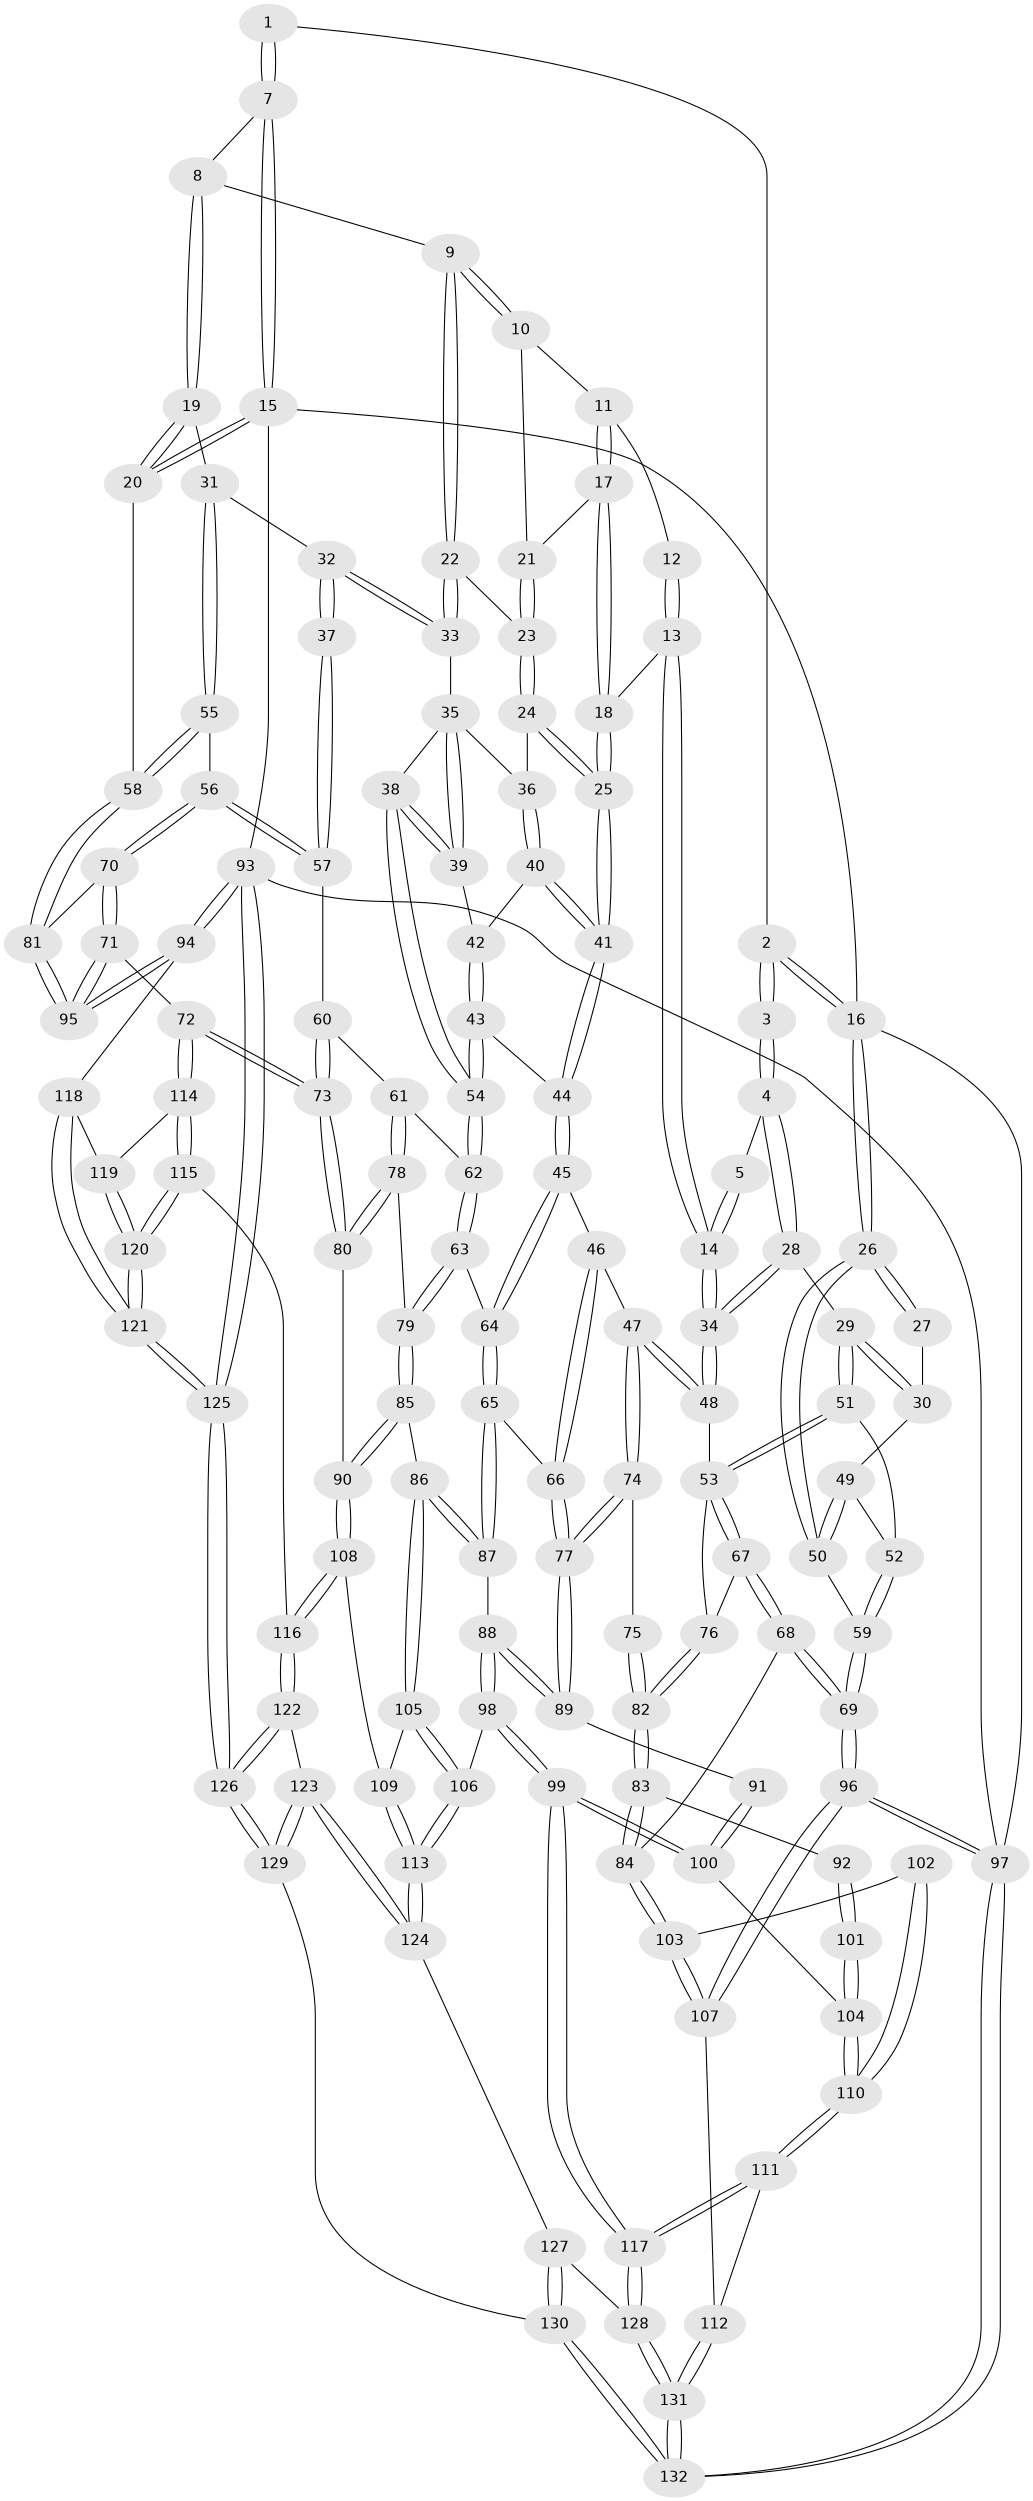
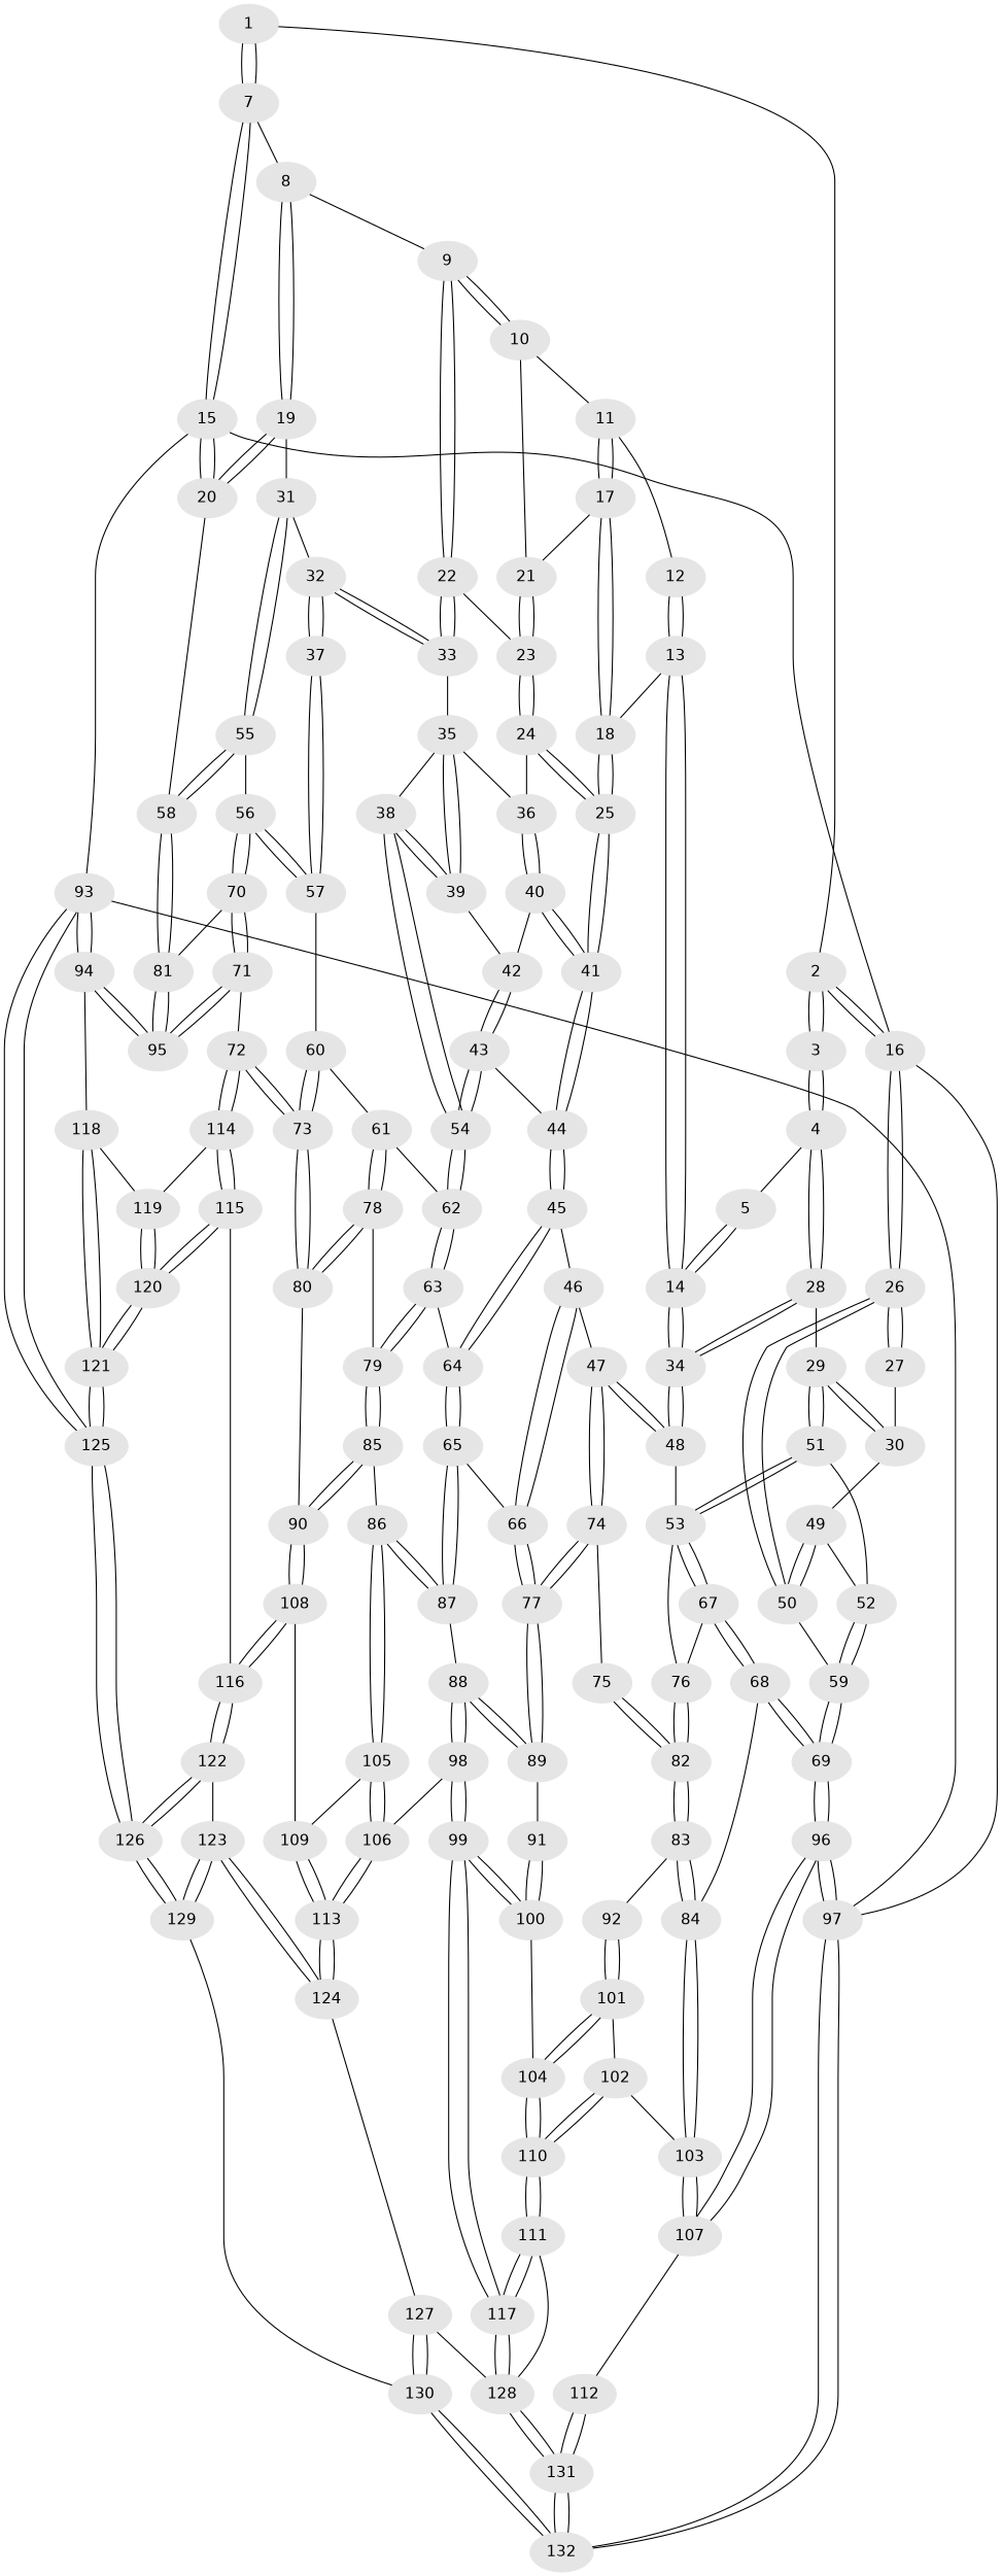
  graph {
    fontname="DejaVu Sans"
    node [color=gray90 fontname="DejaVu Sans" style=filled]
    edge [fontname="DejaVu Sans"]
    1
    2
    7
    3
    16
    8
    15
    4
    26
    97
    5
    28
    14
    34
    29
    12
    13
    9
    19
    20
    93
    10
    22
    31
    11
    21
    23
    33
    17
    18
    25
    48
    58
    94
    125
    27
    50
    132
    41
    32
    55
    81
    24
    35
    36
    40
    44
    30
    59
    49
    51
    53
    52
    37
    56
    57
    39
    38
    42
    54
    60
    62
    43
    45
    46
    64
    47
    66
    65
    74
    77
    75
    67
    76
    69
    68
    63
    70
    71
    61
    73
    95
    96
    78
    80
    79
    85
    87
    88
    89
    84
    82
    103
    107
    72
    114
    115
    119
    90
    83
    91
    86
    108
    92
    101
    105
    106
    109
    98
    99
    100
    116
    104
    102
    118
    126
    121
    112
    117
    113
    128
    110
    111
    124
    131
    122
    127
    120
    123
    129
    130
    1 -- 2
    1 -- 7
    1 -- 7
    2 -- 3
    2 -- 3
    2 -- 16
    2 -- 16
    7 -- 8
    7 -- 15
    7 -- 15
    3 -- 4
    3 -- 4
    16 -- 26
    16 -- 26
    16 -- 97
    8 -- 9
    8 -- 19
    8 -- 19
    15 -- 16
    15 -- 20
    15 -- 20
    15 -- 93
    4 -- 5
    4 -- 28
    4 -- 28
    26 -- 27
    26 -- 27
    26 -- 50
    26 -- 50
    97 -- 132
    97 -- 132
    5 -- 14
    5 -- 14
    28 -- 34
    28 -- 34
    28 -- 29
    14 -- 34
    14 -- 34
    34 -- 48
    34 -- 48
    29 -- 30
    29 -- 30
    29 -- 51
    29 -- 51
    12 -- 13
    12 -- 13
    13 -- 14
    13 -- 14
    13 -- 18
    9 -- 10
    9 -- 10
    9 -- 22
    9 -- 22
    19 -- 20
    19 -- 20
    19 -- 31
    20 -- 58
    93 -- 97
    93 -- 94
    93 -- 94
    93 -- 125
    93 -- 125
    10 -- 11
    10 -- 21
    22 -- 23
    22 -- 33
    22 -- 33
    31 -- 32
    31 -- 55
    31 -- 55
    11 -- 12
    11 -- 17
    11 -- 17
    21 -- 23
    21 -- 23
    23 -- 24
    23 -- 24
    33 -- 35
    17 -- 21
    17 -- 18
    17 -- 18
    18 -- 25
    18 -- 25
    25 -- 41
    25 -- 41
    48 -- 53
    58 -- 81
    58 -- 81
    94 -- 95
    94 -- 95
    94 -- 118
    125 -- 126
    125 -- 126
    27 -- 30
    50 -- 59
    41 -- 44
    41 -- 44
    32 -- 33
    32 -- 33
    32 -- 37
    32 -- 37
    55 -- 58
    55 -- 58
    55 -- 56
    81 -- 95
    81 -- 95
    24 -- 25
    24 -- 25
    24 -- 36
    35 -- 36
    35 -- 39
    35 -- 39
    35 -- 38
    36 -- 40
    36 -- 40
    40 -- 41
    40 -- 41
    40 -- 42
    44 -- 45
    44 -- 45
    30 -- 49
    59 -- 69
    59 -- 69
    49 -- 50
    49 -- 50
    49 -- 52
    51 -- 53
    51 -- 53
    51 -- 52
    53 -- 67
    53 -- 67
    53 -- 76
    52 -- 59
    52 -- 59
    37 -- 57
    37 -- 57
    56 -- 57
    56 -- 57
    56 -- 70
    56 -- 70
    57 -- 60
    39 -- 42
    38 -- 39
    38 -- 39
    38 -- 54
    38 -- 54
    42 -- 43
    42 -- 43
    54 -- 62
    54 -- 62
    60 -- 61
    60 -- 73
    60 -- 73
    62 -- 63
    62 -- 63
    43 -- 44
    43 -- 54
    43 -- 54
    45 -- 46
    45 -- 64
    45 -- 64
    46 -- 47
    46 -- 66
    46 -- 66
    64 -- 65
    64 -- 65
    47 -- 48
    47 -- 48
    47 -- 74
    47 -- 74
    66 -- 77
    66 -- 77
    65 -- 66
    65 -- 87
    65 -- 87
    74 -- 77
    74 -- 77
    74 -- 75
    77 -- 89
    77 -- 89
    75 -- 82
    75 -- 82
    67 -- 76
    67 -- 68
    67 -- 68
    76 -- 82
    76 -- 82
    69 -- 96
    69 -- 96
    68 -- 69
    68 -- 69
    68 -- 84
    63 -- 64
    63 -- 79
    63 -- 79
    70 -- 81
    70 -- 71
    70 -- 71
    71 -- 95
    71 -- 95
    71 -- 72
    61 -- 62
    61 -- 78
    61 -- 78
    73 -- 80
    73 -- 80
    96 -- 97
    96 -- 97
    96 -- 107
    96 -- 107
    78 -- 80
    78 -- 80
    78 -- 79
    80 -- 90
    79 -- 85
    79 -- 85
    85 -- 90
    85 -- 90
    85 -- 86
    87 -- 88
    88 -- 89
    88 -- 89
    88 -- 98
    88 -- 98
    89 -- 91
    84 -- 103
    84 -- 103
    82 -- 83
    82 -- 83
    103 -- 107
    103 -- 107
    107 -- 112
    72 -- 73
    72 -- 73
    72 -- 114
    72 -- 114
    114 -- 115
    114 -- 115
    114 -- 119
    115 -- 116
    115 -- 120
    115 -- 120
    119 -- 120
    119 -- 120
    90 -- 108
    90 -- 108
    83 -- 84
    83 -- 84
    83 -- 92
    91 -- 100
    91 -- 100
    86 -- 87
    86 -- 87
    86 -- 105
    86 -- 105
    108 -- 109
    108 -- 116
    108 -- 116
    92 -- 101
    92 -- 101
    101 -- 104
    101 -- 104
+   101 -- 102
    105 -- 106
    105 -- 106
    105 -- 109
    106 -- 113
    106 -- 113
    109 -- 113
    109 -- 113
    98 -- 106
    98 -- 99
    98 -- 99
    99 -- 100
    99 -- 100
    99 -- 117
    99 -- 117
    100 -- 104
    116 -- 122
    116 -- 122
    104 -- 110
    104 -- 110
    102 -- 103
    102 -- 110
    102 -- 110
    118 -- 119
    118 -- 121
    118 -- 121
    126 -- 129
    126 -- 129
    121 -- 125
    121 -- 125
    112 -- 131
    112 -- 131
    117 -- 128
    117 -- 128
    113 -- 124
    113 -- 124
    128 -- 131
    128 -- 131
    110 -- 111
    110 -- 111
-   111 -- 112
+   111 -- 128
    111 -- 117
    111 -- 117
    124 -- 127
    131 -- 132
    131 -- 132
    122 -- 126
    122 -- 126
    122 -- 123
    127 -- 128
    127 -- 130
    127 -- 130
    120 -- 121
    120 -- 121
    123 -- 124
    123 -- 124
    123 -- 129
    123 -- 129
    129 -- 130
    130 -- 132
    130 -- 132
  }
